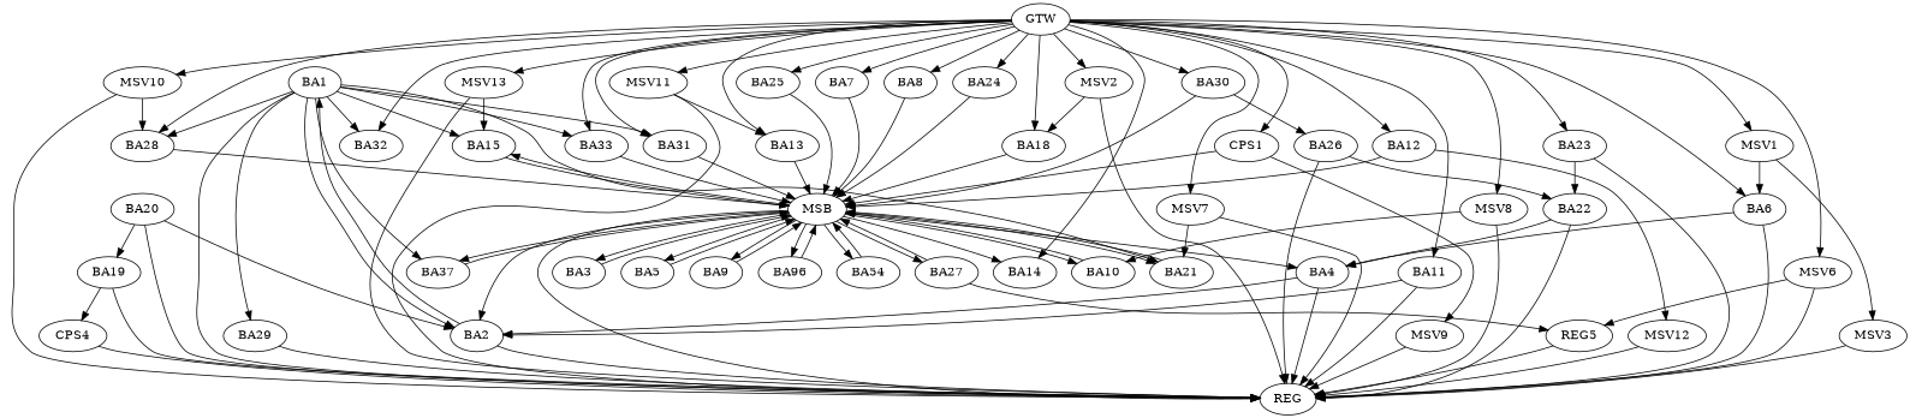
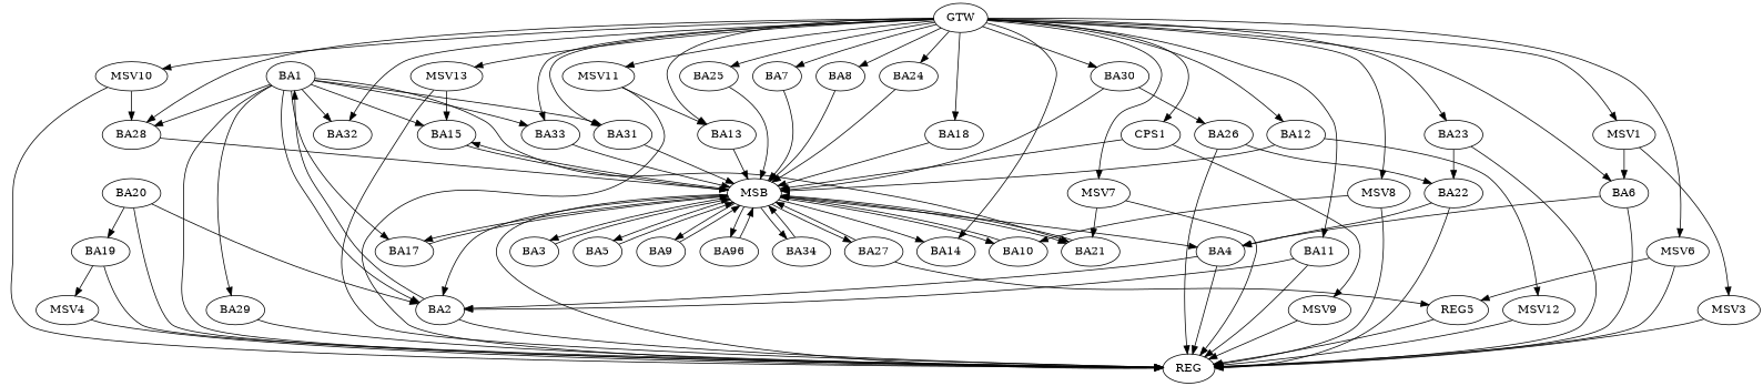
  strict digraph {
    n1 [label=BA1]
    n2 [label=BA2]
    n3 [label=BA15]
-   n4 [label=BA37]
+   n4 [label=BA17]
    n5 [label=BA21]
    n6 [label=BA28]
    n7 [label=BA29]
    n8 [label=BA31]
    n9 [label=BA32]
    n10 [label=BA33]
    n11 [label=REG]
    n12 [label=MSB]
    n13 [label=BA3]
    n14 [label=BA4]
    n15 [label=BA5]
    n16 [label=BA9]
    n17 [label=BA10]
    n18 [label=BA14]
    n19 [label=BA96]
    n20 [label=BA27]
-   n21 [label=BA54]
+   n21 [label=BA34]
    n22 [label=BA6]
    n23 [label=BA7]
    n24 [label=BA8]
    n25 [label=BA11]
    n26 [label=BA12]
    n27 [label=MSV12]
    n28 [label=BA13]
    n29 [label=BA18]
    n30 [label=BA19]
-   n31 [label=CPS4]
+   n31 [label=MSV4]
    n32 [label=BA20]
    n33 [label=BA22]
    n34 [label=BA23]
    n35 [label=BA24]
    n36 [label=BA25]
    n37 [label=BA26]
    n38 [label=REG5]
    n39 [label=BA30]
    n40 [label=CPS1]
    n41 [label=MSV9]
    n42 [label=GTW]
    n43 [label=MSV1]
-   n44 [label=MSV2]
    n45 [label=MSV6]
    n46 [label=MSV7]
    n47 [label=MSV8]
    n48 [label=MSV10]
    n49 [label=MSV11]
    n50 [label=MSV13]
    n51 [label=MSV3]
    n1 -> n2
    n1 -> n3
    n1 -> n4
    n1 -> n5
    n1 -> n6
    n1 -> n7
    n1 -> n8
    n1 -> n9
    n1 -> n10
    n1 -> n11
    n2 -> n1
    n2 -> n11
    n3 -> n12
    n4 -> n12
    n5 -> n12
    n6 -> n12
    n7 -> n11
    n8 -> n12
    n10 -> n12
    n12 -> n2
    n12 -> n3
    n12 -> n4
    n12 -> n5
    n12 -> n11
    n12 -> n13
    n12 -> n14
    n12 -> n15
    n12 -> n16
    n12 -> n17
    n12 -> n18
    n12 -> n19
    n12 -> n20
    n12 -> n21
    n13 -> n12
    n14 -> n2
    n14 -> n11
    n15 -> n12
    n16 -> n12
    n17 -> n12
    n19 -> n12
    n20 -> n12
    n20 -> n38
    n21 -> n12
    n22 -> n11
    n22 -> n14
    n23 -> n12
    n24 -> n12
    n25 -> n2
    n25 -> n11
    n26 -> n12
    n26 -> n27
    n27 -> n11
    n28 -> n12
    n29 -> n12
    n30 -> n11
    n30 -> n31
    n31 -> n11
    n32 -> n2
    n32 -> n11
    n32 -> n30
    n33 -> n11
    n33 -> n14
    n34 -> n11
    n34 -> n33
    n35 -> n12
    n36 -> n12
    n37 -> n11
    n37 -> n33
    n38 -> n11
    n39 -> n12
    n39 -> n37
    n40 -> n12
    n40 -> n41
    n41 -> n11
    n42 -> n6
    n42 -> n8
    n42 -> n9
    n42 -> n10
    n42 -> n18
    n42 -> n22
    n42 -> n23
    n42 -> n24
    n42 -> n25
    n42 -> n26
    n42 -> n28
    n42 -> n29
    n42 -> n34
    n42 -> n35
    n42 -> n36
    n42 -> n39
    n42 -> n40
    n42 -> n43
-   n42 -> n44
    n42 -> n45
    n42 -> n46
    n42 -> n47
    n42 -> n48
    n42 -> n49
    n42 -> n50
    n43 -> n22
    n43 -> n51
-   n44 -> n11
-   n44 -> n29
    n45 -> n11
    n45 -> n38
    n46 -> n5
    n46 -> n11
    n47 -> n11
    n47 -> n17
    n48 -> n6
    n48 -> n11
    n49 -> n11
    n49 -> n28
    n50 -> n3
    n50 -> n11
    n51 -> n11
  }
